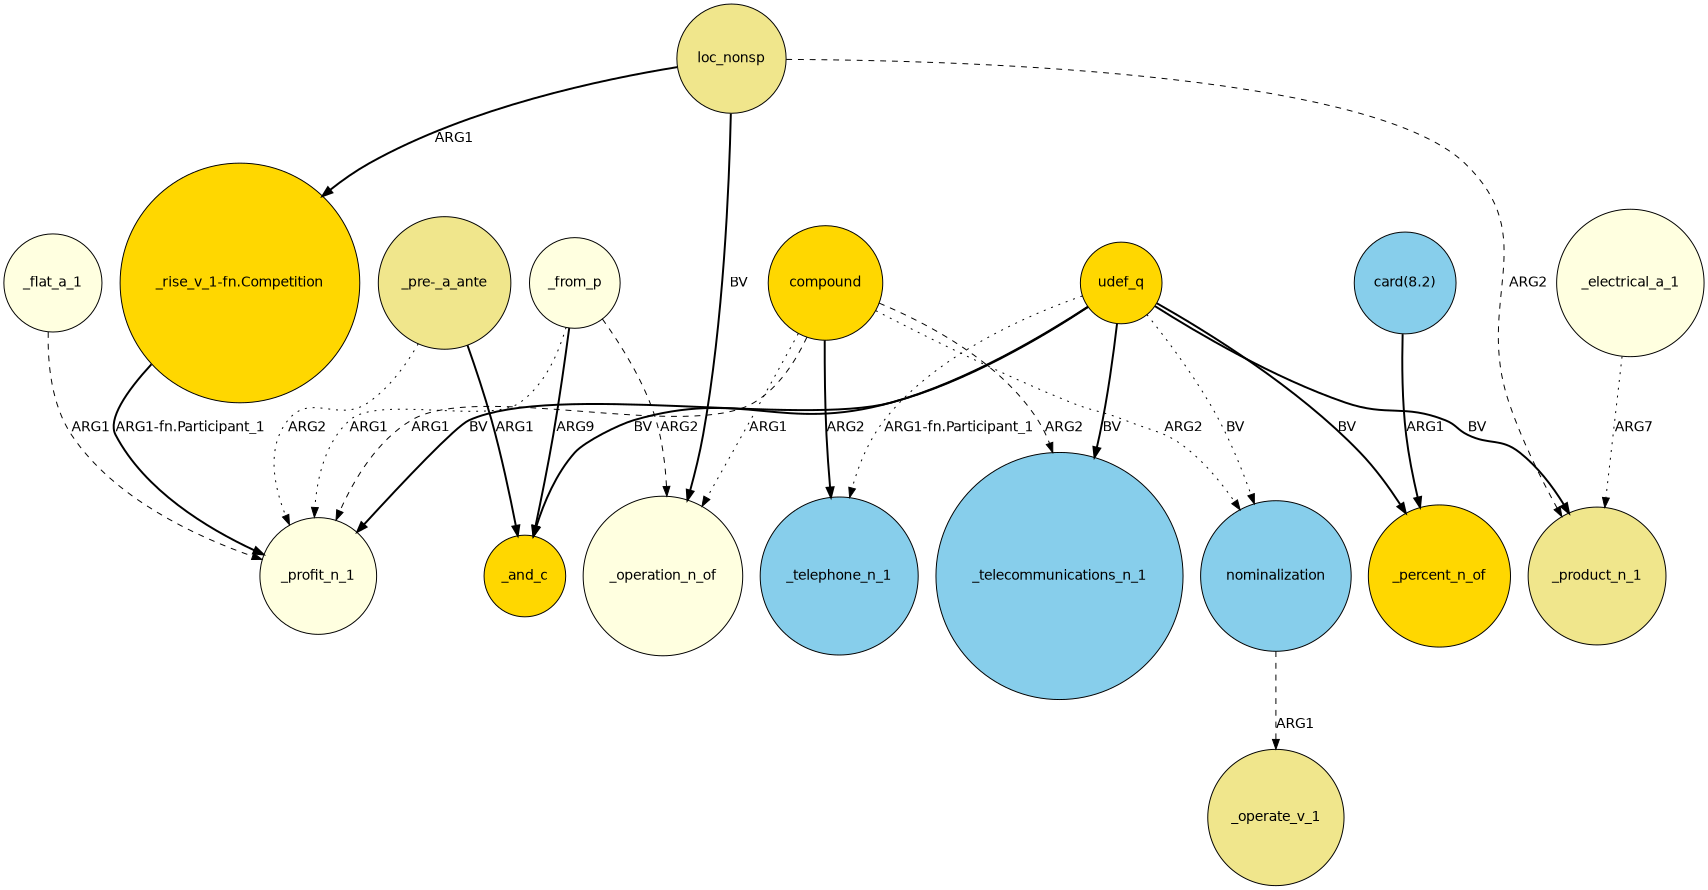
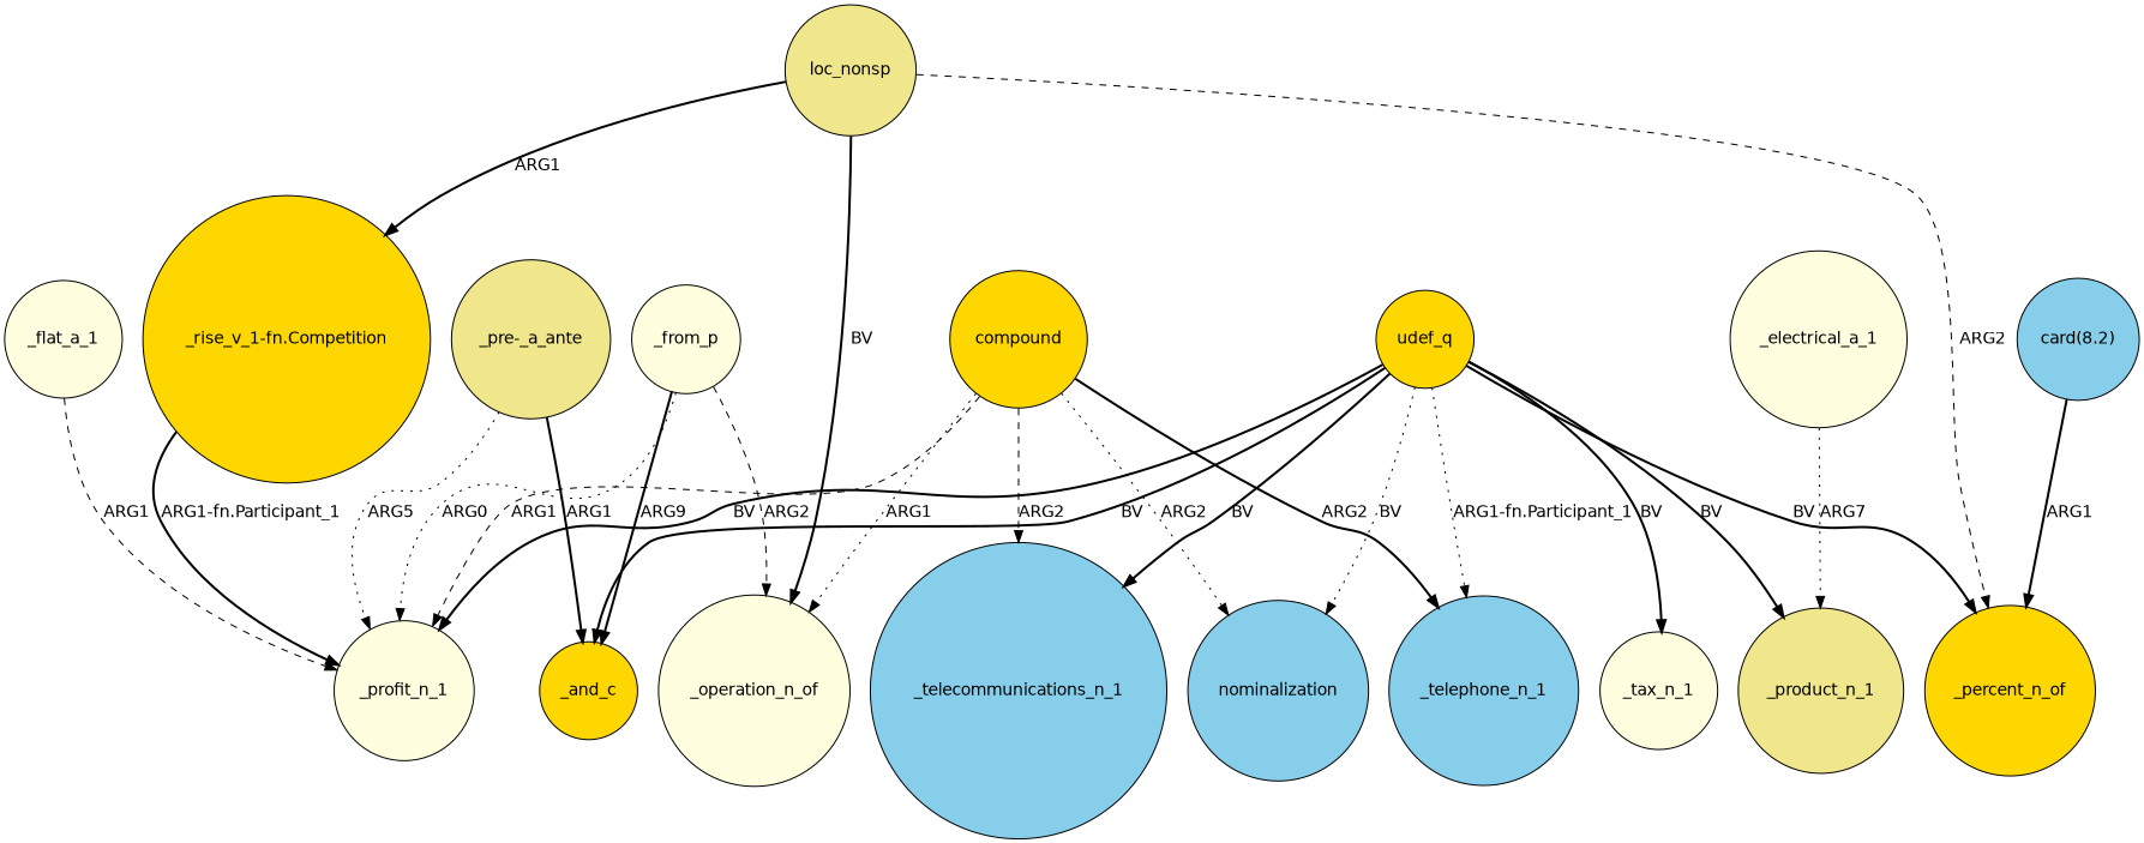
  digraph {
    fontname="DejaVu Sans"
    node [fillcolor=lightyellow fontname="DejaVu Sans" shape=circle style=filled]
    edge [fontname="DejaVu Sans" style=bold]
    _flat_a_1
    _profit_n_1
    udef_q [fillcolor=gold]
    _telephone_n_1 [fillcolor=skyblue]
    _and_c [fillcolor=gold]
    nominalization [fillcolor=skyblue]
+   _tax_n_1
    _product_n_1 [fillcolor=khaki]
    _telecommunications_n_1 [fillcolor=skyblue]
    _percent_n_of [fillcolor=gold]
-   _operate_v_1 [fillcolor=khaki]
    _operation_n_of
    loc_nonsp [fillcolor=khaki]
    "_rise_v_1-fn.Competition" [fillcolor=gold]
    "_pre-_a_ante" [fillcolor=khaki]
    _from_p
    compound [fillcolor=gold]
    "card(8.2)" [fillcolor=skyblue]
    _electrical_a_1
    _flat_a_1 -> _profit_n_1 [label=ARG1 style=dashed]
    udef_q -> _profit_n_1 [label=BV]
    udef_q -> _telephone_n_1 [label="ARG1-fn.Participant_1" style=dotted]
    udef_q -> _and_c [label=BV]
    udef_q -> nominalization [label=BV style=dotted]
+   udef_q -> _tax_n_1 [label=BV]
    udef_q -> _product_n_1 [label=BV]
    udef_q -> _telecommunications_n_1 [label=BV]
    udef_q -> _percent_n_of [label=BV]
-   nominalization -> _operate_v_1 [label=ARG1 style=dashed]
-   loc_nonsp -> _product_n_1 [label=ARG2 style=dashed]
+   loc_nonsp -> _percent_n_of [label=ARG2 style=dashed]
    loc_nonsp -> _operation_n_of [label=BV]
    loc_nonsp -> "_rise_v_1-fn.Competition" [label=ARG1]
    "_rise_v_1-fn.Competition" -> _profit_n_1 [label="ARG1-fn.Participant_1"]
-   "_pre-_a_ante" -> _profit_n_1 [label=ARG2 style=dotted]
+   "_pre-_a_ante" -> _profit_n_1 [label=ARG5 style=dotted]
    "_pre-_a_ante" -> _and_c [label=ARG1]
-   _from_p -> _profit_n_1 [label=ARG1 style=dotted]
+   _from_p -> _profit_n_1 [label=ARG0 style=dotted]
    _from_p -> _and_c [label=ARG9]
    _from_p -> _operation_n_of [label=ARG2 style=dashed]
    compound -> _profit_n_1 [label=ARG1 style=dashed]
    compound -> _telephone_n_1 [label=ARG2]
    compound -> nominalization [label=ARG2 style=dotted]
    compound -> _telecommunications_n_1 [label=ARG2 style=dashed]
    compound -> _operation_n_of [label=ARG1 style=dotted]
    "card(8.2)" -> _percent_n_of [label=ARG1]
    _electrical_a_1 -> _product_n_1 [label=ARG7 style=dotted]
  }
